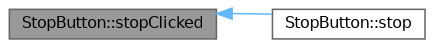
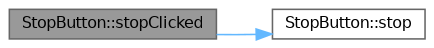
  digraph {
    rankdir=LR
    node [fontname=Helvetica fontsize=10 shape=box style=filled]
    n1 [color=gray40 fillcolor=grey60 fontcolor=black height=0.2 label="StopButton::stopClicked" width=0.4]
    n2 [color=grey40 fillcolor=white height=0.2 label="StopButton::stop" width=0.4]
-   n2 -> n1 [color=steelblue1 fontname=Helvetica fontsize=10 labelfontname=Helvetica labelfontsize=10 style=solid]
+   n1 -> n2 [color=steelblue1 fontname=Helvetica fontsize=10 labelfontname=Helvetica labelfontsize=10 style=solid]
  }
